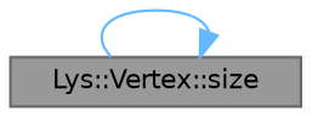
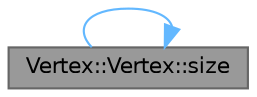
  digraph {
    rankdir=LR
-   n1 [color=gray40 fillcolor=grey60 fontcolor=black fontname=Helvetica fontsize=10 height=0.2 label="Lys::Vertex::size" shape=box style=filled width=0.4]
+   n1 [color=gray40 fillcolor=grey60 fontcolor=black fontname=Helvetica fontsize=10 height=0.2 label="Vertex::Vertex::size" shape=box style=filled width=0.4]
    n1 -> n1 [color=steelblue1 fontname=Helvetica fontsize=10 labelfontname=Helvetica labelfontsize=10 style=solid]
  }
